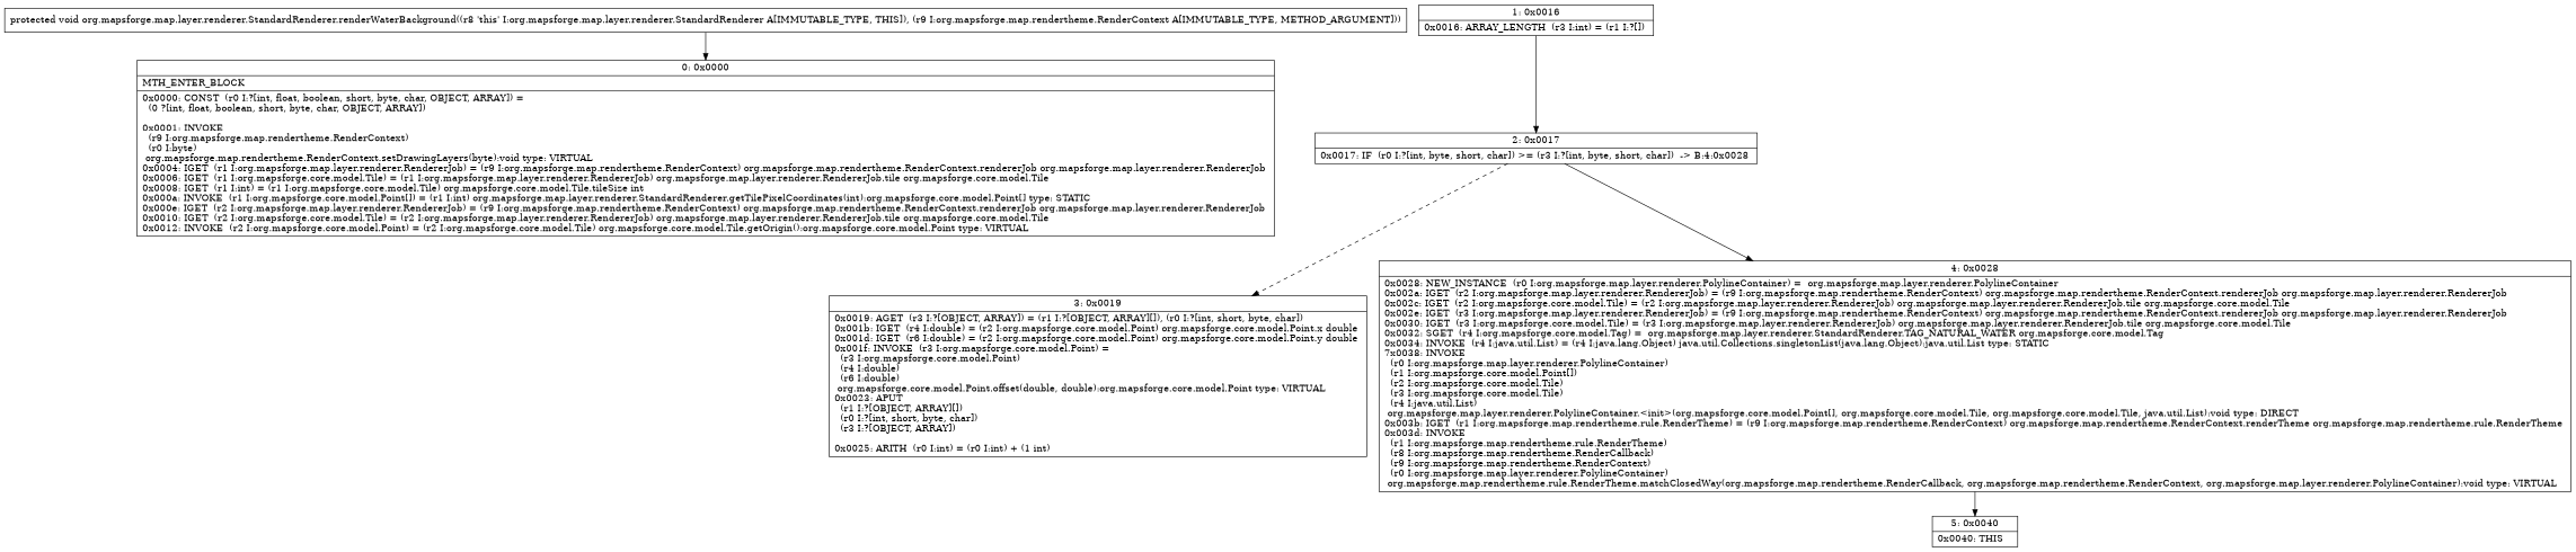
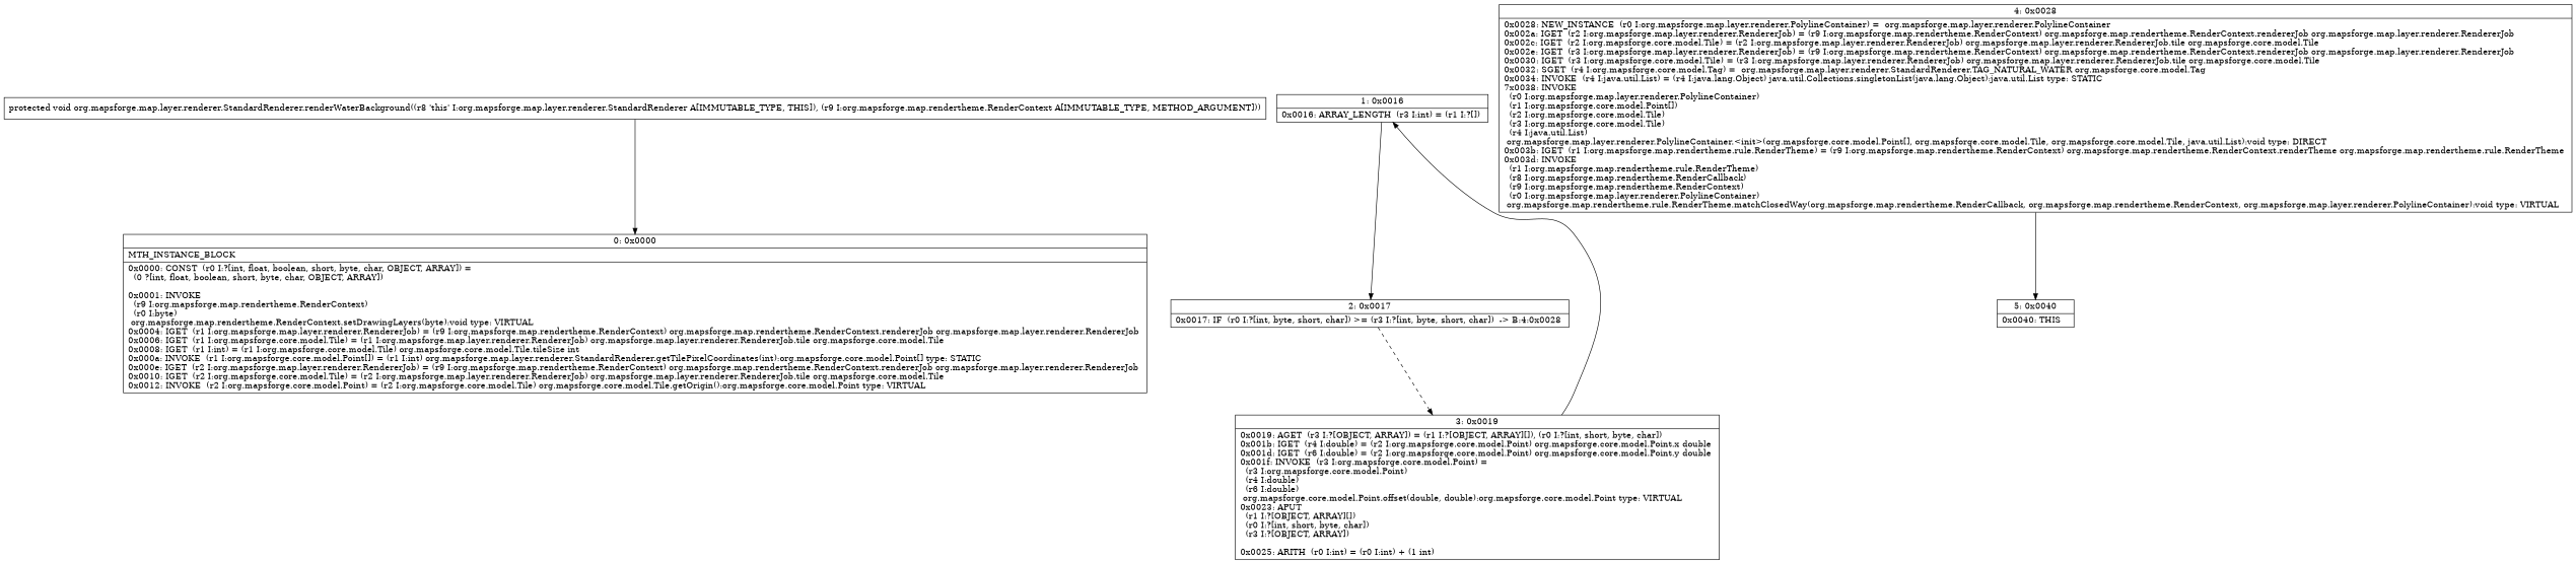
  digraph {
    node [shape=record]
-   n1 [label="{0\:\ 0x0000|MTH_ENTER_BLOCK\l|0x0000: CONST  (r0 I:?[int, float, boolean, short, byte, char, OBJECT, ARRAY]) = \l  (0 ?[int, float, boolean, short, byte, char, OBJECT, ARRAY])\l \l0x0001: INVOKE  \l  (r9 I:org.mapsforge.map.rendertheme.RenderContext)\l  (r0 I:byte)\l org.mapsforge.map.rendertheme.RenderContext.setDrawingLayers(byte):void type: VIRTUAL \l0x0004: IGET  (r1 I:org.mapsforge.map.layer.renderer.RendererJob) = (r9 I:org.mapsforge.map.rendertheme.RenderContext) org.mapsforge.map.rendertheme.RenderContext.rendererJob org.mapsforge.map.layer.renderer.RendererJob \l0x0006: IGET  (r1 I:org.mapsforge.core.model.Tile) = (r1 I:org.mapsforge.map.layer.renderer.RendererJob) org.mapsforge.map.layer.renderer.RendererJob.tile org.mapsforge.core.model.Tile \l0x0008: IGET  (r1 I:int) = (r1 I:org.mapsforge.core.model.Tile) org.mapsforge.core.model.Tile.tileSize int \l0x000a: INVOKE  (r1 I:org.mapsforge.core.model.Point[]) = (r1 I:int) org.mapsforge.map.layer.renderer.StandardRenderer.getTilePixelCoordinates(int):org.mapsforge.core.model.Point[] type: STATIC \l0x000e: IGET  (r2 I:org.mapsforge.map.layer.renderer.RendererJob) = (r9 I:org.mapsforge.map.rendertheme.RenderContext) org.mapsforge.map.rendertheme.RenderContext.rendererJob org.mapsforge.map.layer.renderer.RendererJob \l0x0010: IGET  (r2 I:org.mapsforge.core.model.Tile) = (r2 I:org.mapsforge.map.layer.renderer.RendererJob) org.mapsforge.map.layer.renderer.RendererJob.tile org.mapsforge.core.model.Tile \l0x0012: INVOKE  (r2 I:org.mapsforge.core.model.Point) = (r2 I:org.mapsforge.core.model.Tile) org.mapsforge.core.model.Tile.getOrigin():org.mapsforge.core.model.Point type: VIRTUAL \l}"]
+   n1 [label="{0\:\ 0x0000|MTH_INSTANCE_BLOCK\l|0x0000: CONST  (r0 I:?[int, float, boolean, short, byte, char, OBJECT, ARRAY]) = \l  (0 ?[int, float, boolean, short, byte, char, OBJECT, ARRAY])\l \l0x0001: INVOKE  \l  (r9 I:org.mapsforge.map.rendertheme.RenderContext)\l  (r0 I:byte)\l org.mapsforge.map.rendertheme.RenderContext.setDrawingLayers(byte):void type: VIRTUAL \l0x0004: IGET  (r1 I:org.mapsforge.map.layer.renderer.RendererJob) = (r9 I:org.mapsforge.map.rendertheme.RenderContext) org.mapsforge.map.rendertheme.RenderContext.rendererJob org.mapsforge.map.layer.renderer.RendererJob \l0x0006: IGET  (r1 I:org.mapsforge.core.model.Tile) = (r1 I:org.mapsforge.map.layer.renderer.RendererJob) org.mapsforge.map.layer.renderer.RendererJob.tile org.mapsforge.core.model.Tile \l0x0008: IGET  (r1 I:int) = (r1 I:org.mapsforge.core.model.Tile) org.mapsforge.core.model.Tile.tileSize int \l0x000a: INVOKE  (r1 I:org.mapsforge.core.model.Point[]) = (r1 I:int) org.mapsforge.map.layer.renderer.StandardRenderer.getTilePixelCoordinates(int):org.mapsforge.core.model.Point[] type: STATIC \l0x000e: IGET  (r2 I:org.mapsforge.map.layer.renderer.RendererJob) = (r9 I:org.mapsforge.map.rendertheme.RenderContext) org.mapsforge.map.rendertheme.RenderContext.rendererJob org.mapsforge.map.layer.renderer.RendererJob \l0x0010: IGET  (r2 I:org.mapsforge.core.model.Tile) = (r2 I:org.mapsforge.map.layer.renderer.RendererJob) org.mapsforge.map.layer.renderer.RendererJob.tile org.mapsforge.core.model.Tile \l0x0012: INVOKE  (r2 I:org.mapsforge.core.model.Point) = (r2 I:org.mapsforge.core.model.Tile) org.mapsforge.core.model.Tile.getOrigin():org.mapsforge.core.model.Point type: VIRTUAL \l}"]
    n2 [label="{1\:\ 0x0016|0x0016: ARRAY_LENGTH  (r3 I:int) = (r1 I:?[]) \l}"]
    n3 [label="{2\:\ 0x0017|0x0017: IF  (r0 I:?[int, byte, short, char]) \>= (r3 I:?[int, byte, short, char])  \-\> B:4:0x0028 \l}"]
    n4 [label="{3\:\ 0x0019|0x0019: AGET  (r3 I:?[OBJECT, ARRAY]) = (r1 I:?[OBJECT, ARRAY][]), (r0 I:?[int, short, byte, char]) \l0x001b: IGET  (r4 I:double) = (r2 I:org.mapsforge.core.model.Point) org.mapsforge.core.model.Point.x double \l0x001d: IGET  (r6 I:double) = (r2 I:org.mapsforge.core.model.Point) org.mapsforge.core.model.Point.y double \l0x001f: INVOKE  (r3 I:org.mapsforge.core.model.Point) = \l  (r3 I:org.mapsforge.core.model.Point)\l  (r4 I:double)\l  (r6 I:double)\l org.mapsforge.core.model.Point.offset(double, double):org.mapsforge.core.model.Point type: VIRTUAL \l0x0023: APUT  \l  (r1 I:?[OBJECT, ARRAY][])\l  (r0 I:?[int, short, byte, char])\l  (r3 I:?[OBJECT, ARRAY])\l \l0x0025: ARITH  (r0 I:int) = (r0 I:int) + (1 int) \l}"]
    n5 [label="{4\:\ 0x0028|0x0028: NEW_INSTANCE  (r0 I:org.mapsforge.map.layer.renderer.PolylineContainer) =  org.mapsforge.map.layer.renderer.PolylineContainer \l0x002a: IGET  (r2 I:org.mapsforge.map.layer.renderer.RendererJob) = (r9 I:org.mapsforge.map.rendertheme.RenderContext) org.mapsforge.map.rendertheme.RenderContext.rendererJob org.mapsforge.map.layer.renderer.RendererJob \l0x002c: IGET  (r2 I:org.mapsforge.core.model.Tile) = (r2 I:org.mapsforge.map.layer.renderer.RendererJob) org.mapsforge.map.layer.renderer.RendererJob.tile org.mapsforge.core.model.Tile \l0x002e: IGET  (r3 I:org.mapsforge.map.layer.renderer.RendererJob) = (r9 I:org.mapsforge.map.rendertheme.RenderContext) org.mapsforge.map.rendertheme.RenderContext.rendererJob org.mapsforge.map.layer.renderer.RendererJob \l0x0030: IGET  (r3 I:org.mapsforge.core.model.Tile) = (r3 I:org.mapsforge.map.layer.renderer.RendererJob) org.mapsforge.map.layer.renderer.RendererJob.tile org.mapsforge.core.model.Tile \l0x0032: SGET  (r4 I:org.mapsforge.core.model.Tag) =  org.mapsforge.map.layer.renderer.StandardRenderer.TAG_NATURAL_WATER org.mapsforge.core.model.Tag \l0x0034: INVOKE  (r4 I:java.util.List) = (r4 I:java.lang.Object) java.util.Collections.singletonList(java.lang.Object):java.util.List type: STATIC \l7x0038: INVOKE  \l  (r0 I:org.mapsforge.map.layer.renderer.PolylineContainer)\l  (r1 I:org.mapsforge.core.model.Point[])\l  (r2 I:org.mapsforge.core.model.Tile)\l  (r3 I:org.mapsforge.core.model.Tile)\l  (r4 I:java.util.List)\l org.mapsforge.map.layer.renderer.PolylineContainer.\<init\>(org.mapsforge.core.model.Point[], org.mapsforge.core.model.Tile, org.mapsforge.core.model.Tile, java.util.List):void type: DIRECT \l0x003b: IGET  (r1 I:org.mapsforge.map.rendertheme.rule.RenderTheme) = (r9 I:org.mapsforge.map.rendertheme.RenderContext) org.mapsforge.map.rendertheme.RenderContext.renderTheme org.mapsforge.map.rendertheme.rule.RenderTheme \l0x003d: INVOKE  \l  (r1 I:org.mapsforge.map.rendertheme.rule.RenderTheme)\l  (r8 I:org.mapsforge.map.rendertheme.RenderCallback)\l  (r9 I:org.mapsforge.map.rendertheme.RenderContext)\l  (r0 I:org.mapsforge.map.layer.renderer.PolylineContainer)\l org.mapsforge.map.rendertheme.rule.RenderTheme.matchClosedWay(org.mapsforge.map.rendertheme.RenderCallback, org.mapsforge.map.rendertheme.RenderContext, org.mapsforge.map.layer.renderer.PolylineContainer):void type: VIRTUAL \l}"]
    n6 [label="{5\:\ 0x0040|0x0040: THIS   \l}"]
    n7 [label="{protected void org.mapsforge.map.layer.renderer.StandardRenderer.renderWaterBackground((r8 'this' I:org.mapsforge.map.layer.renderer.StandardRenderer A[IMMUTABLE_TYPE, THIS]), (r9 I:org.mapsforge.map.rendertheme.RenderContext A[IMMUTABLE_TYPE, METHOD_ARGUMENT])) }"]
    n2 -> n3
    n3 -> n4 [style=dashed]
-   n3 -> n5
+   n4 -> n2
    n5 -> n6
    n7 -> n1
  }
